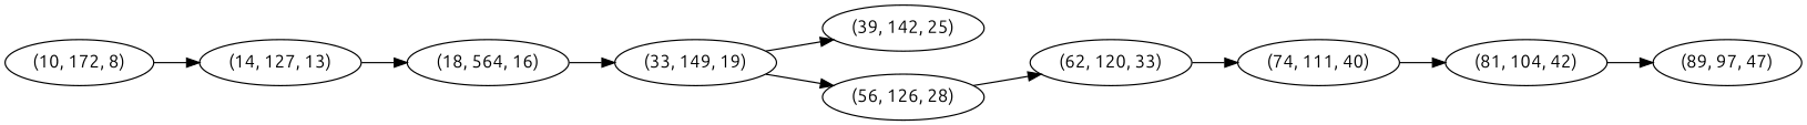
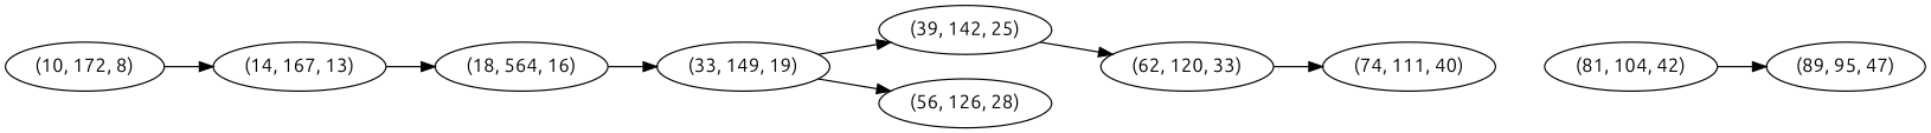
  digraph {
    fontname=Ubuntu
    rankdir=LR
    node [fontname=Ubuntu]
    edge [fontname=Ubuntu]
    n1 [label="(10, 172, 8)"]
-   "(14, 167, 13)" [label="(14, 127, 13)"]
+   "(14, 167, 13)"
    n3 [label="(18, 564, 16)"]
    "(33, 149, 19)"
    "(39, 142, 25)"
    "(56, 126, 28)"
    "(62, 120, 33)"
    "(74, 111, 40)"
    "(81, 104, 42)"
-   "(89, 97, 47)"
+   "(89, 97, 47)" [label="(89, 95, 47)"]
    n1 -> "(14, 167, 13)"
    "(14, 167, 13)" -> n3
    n3 -> "(33, 149, 19)"
    "(33, 149, 19)" -> "(39, 142, 25)"
    "(33, 149, 19)" -> "(56, 126, 28)"
-   "(56, 126, 28)" -> "(62, 120, 33)"
+   "(39, 142, 25)" -> "(62, 120, 33)"
    "(62, 120, 33)" -> "(74, 111, 40)"
-   "(74, 111, 40)" -> "(81, 104, 42)"
    "(81, 104, 42)" -> "(89, 97, 47)"
  }
